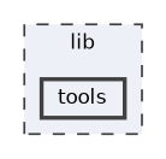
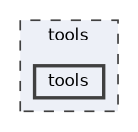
  digraph {
    compound=true
    n1 [color=grey25 fillcolor="#edf0f7" fontname=Helvetica fontsize=10 height=0.2 label=tools shape=box style="filled,bold" width=0.4]
    subgraph cluster_1 {
      bgcolor="#edf0f7"
      fontname=Helvetica
      fontsize=10
-     label=lib
+     label=tools
      pencolor=grey25
      style="filled,dashed"
      n1
    }
  }
